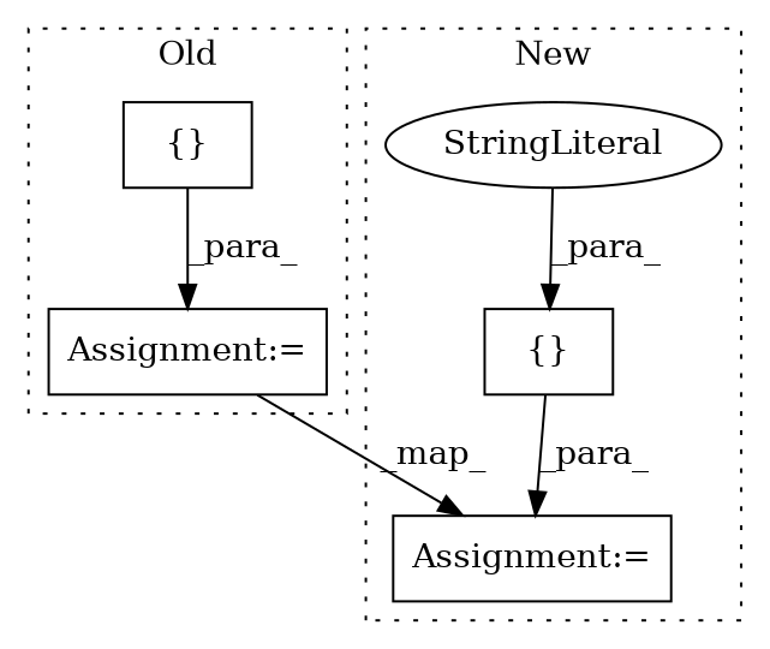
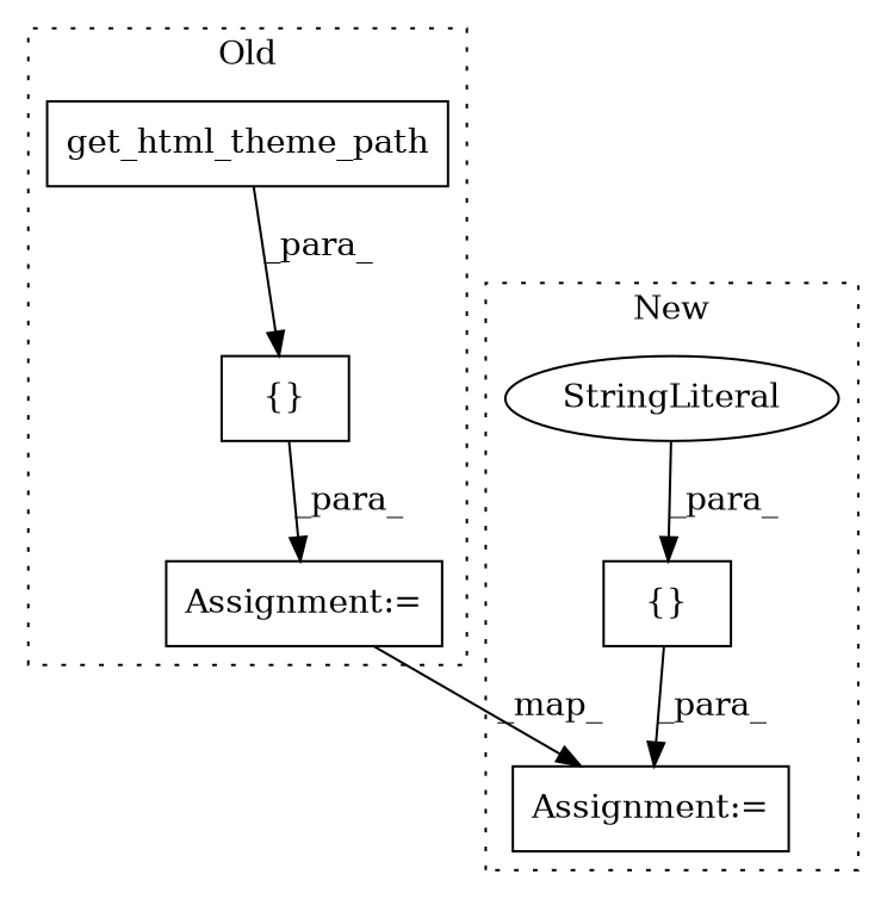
  digraph {
    node [a=4 l="1,1" shape=box]
+   n1 [a=32 l=21 label=get_html_theme_path s=1549]
    n2 [label="{}" s="1531,1570"]
    n3 [a=7 l=1 label="Assignment:=" s=1521]
    n4 [label="{}" s="1924,1937"]
    n5 [a=45 l=12 label=StringLiteral s=1925 shape=ellipse]
    n6 [a=7 l=1 label="Assignment:=" s=1911]
    subgraph cluster_1 {
      label=Old
      style=dotted
+     n1
      n2
      n3
    }
    subgraph cluster_2 {
      label=New
      style=dotted
      n4
      n5
      n6
    }
+   n1 -> n2 [label=_para_]
    n2 -> n3 [label=_para_]
    n3 -> n6 [label=_map_]
    n4 -> n6 [label=_para_]
    n5 -> n4 [label=_para_]
  }
